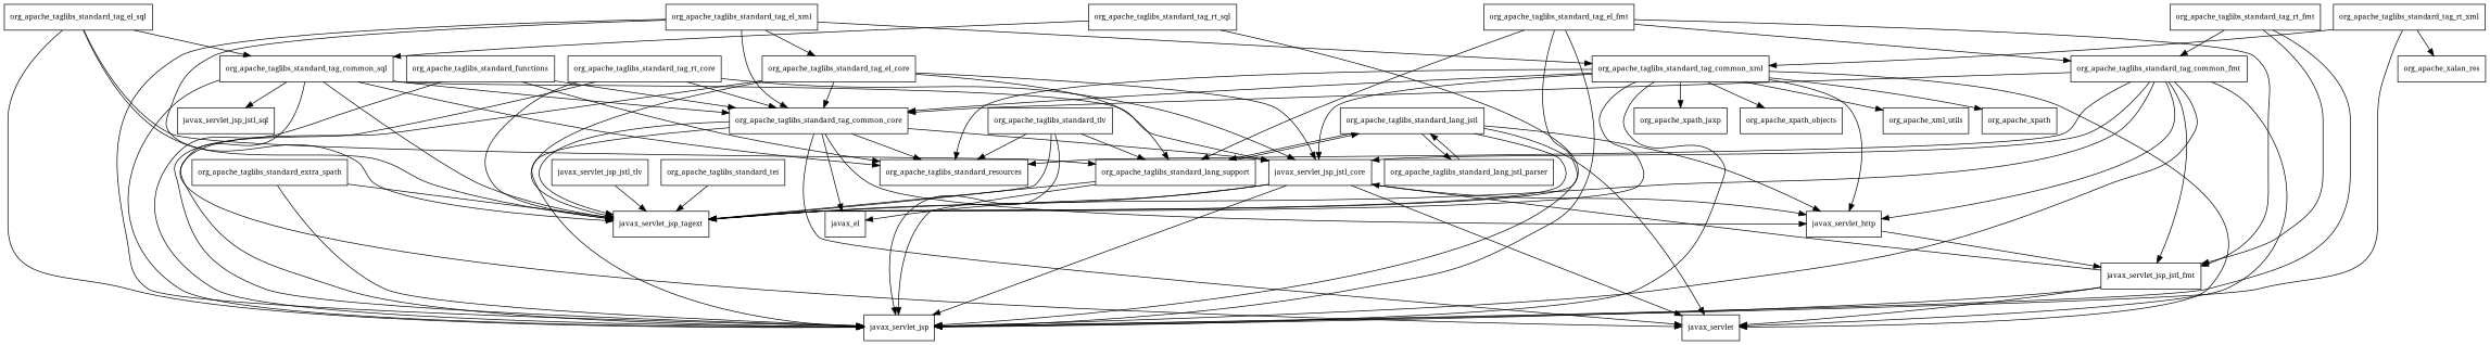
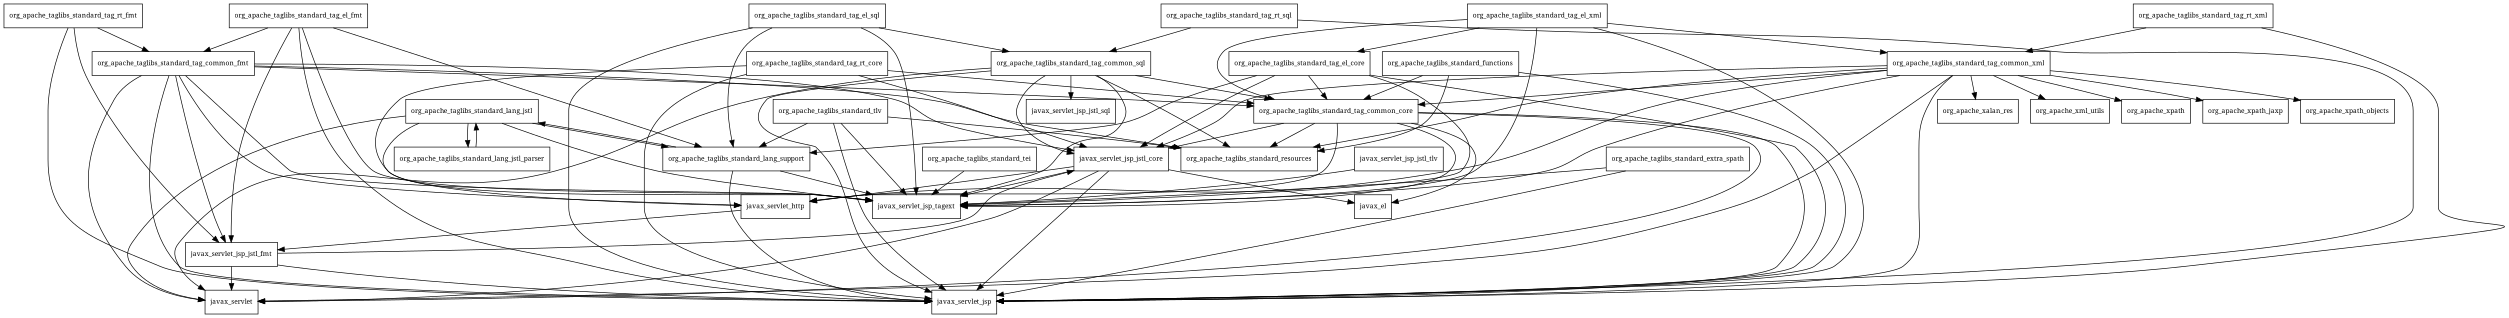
  digraph {
    fontname="Noto Serif"
    node [fontname="Noto Serif" fontsize=10.0 shape=box]
    edge [fontname="Noto Serif"]
    javax_servlet_jsp_jstl_core
    javax_el
    javax_servlet
    javax_servlet_http
    javax_servlet_jsp
    javax_servlet_jsp_tagext
    javax_servlet_jsp_jstl_fmt
    javax_servlet_jsp_jstl_tlv
    org_apache_taglibs_standard_extra_spath
    org_apache_taglibs_standard_functions
    org_apache_taglibs_standard_resources
    org_apache_taglibs_standard_tag_common_core
    org_apache_taglibs_standard_lang_jstl
    org_apache_taglibs_standard_lang_jstl_parser
    org_apache_taglibs_standard_lang_support
    org_apache_taglibs_standard_tag_common_fmt
    org_apache_taglibs_standard_tag_common_sql
    javax_servlet_jsp_jstl_sql
    org_apache_taglibs_standard_tag_common_xml
    org_apache_xalan_res
    org_apache_xml_utils
    org_apache_xpath
    org_apache_xpath_jaxp
    org_apache_xpath_objects
    org_apache_taglibs_standard_tag_el_core
    org_apache_taglibs_standard_tag_el_fmt
    org_apache_taglibs_standard_tag_el_sql
    org_apache_taglibs_standard_tag_el_xml
    org_apache_taglibs_standard_tag_rt_core
    org_apache_taglibs_standard_tag_rt_fmt
    org_apache_taglibs_standard_tag_rt_sql
    org_apache_taglibs_standard_tag_rt_xml
    org_apache_taglibs_standard_tei
    org_apache_taglibs_standard_tlv
    javax_servlet_jsp_jstl_core -> javax_el
    javax_servlet_jsp_jstl_core -> javax_servlet
    javax_servlet_jsp_jstl_core -> javax_servlet_http
    javax_servlet_jsp_jstl_core -> javax_servlet_jsp
    javax_servlet_jsp_jstl_core -> javax_servlet_jsp_tagext
    javax_servlet_http -> javax_servlet_jsp_jstl_fmt
    javax_servlet_jsp_jstl_fmt -> javax_servlet_jsp_jstl_core
    javax_servlet_jsp_jstl_fmt -> javax_servlet
    javax_servlet_jsp_jstl_fmt -> javax_servlet_jsp
    javax_servlet_jsp_jstl_tlv -> javax_servlet_jsp_tagext
    org_apache_taglibs_standard_extra_spath -> javax_servlet_jsp
    org_apache_taglibs_standard_extra_spath -> javax_servlet_jsp_tagext
    org_apache_taglibs_standard_functions -> javax_servlet_jsp
    org_apache_taglibs_standard_functions -> org_apache_taglibs_standard_resources
    org_apache_taglibs_standard_functions -> org_apache_taglibs_standard_tag_common_core
    org_apache_taglibs_standard_tag_common_core -> javax_servlet_jsp_jstl_core
    org_apache_taglibs_standard_tag_common_core -> javax_el
    org_apache_taglibs_standard_tag_common_core -> javax_servlet
    org_apache_taglibs_standard_tag_common_core -> javax_servlet_http
    org_apache_taglibs_standard_tag_common_core -> javax_servlet_jsp
    org_apache_taglibs_standard_tag_common_core -> javax_servlet_jsp_tagext
    org_apache_taglibs_standard_tag_common_core -> org_apache_taglibs_standard_resources
    org_apache_taglibs_standard_lang_jstl -> javax_servlet
    org_apache_taglibs_standard_lang_jstl -> javax_servlet_http
    org_apache_taglibs_standard_lang_jstl -> javax_servlet_jsp_tagext
    org_apache_taglibs_standard_lang_jstl -> org_apache_taglibs_standard_lang_jstl_parser
    org_apache_taglibs_standard_lang_jstl -> org_apache_taglibs_standard_lang_support
    org_apache_taglibs_standard_lang_jstl_parser -> org_apache_taglibs_standard_lang_jstl
    org_apache_taglibs_standard_lang_support -> javax_servlet_jsp
    org_apache_taglibs_standard_lang_support -> javax_servlet_jsp_tagext
    org_apache_taglibs_standard_lang_support -> org_apache_taglibs_standard_lang_jstl
    org_apache_taglibs_standard_tag_common_fmt -> javax_servlet_jsp_jstl_core
    org_apache_taglibs_standard_tag_common_fmt -> javax_servlet
    org_apache_taglibs_standard_tag_common_fmt -> javax_servlet_http
    org_apache_taglibs_standard_tag_common_fmt -> javax_servlet_jsp
    org_apache_taglibs_standard_tag_common_fmt -> javax_servlet_jsp_tagext
    org_apache_taglibs_standard_tag_common_fmt -> javax_servlet_jsp_jstl_fmt
    org_apache_taglibs_standard_tag_common_fmt -> org_apache_taglibs_standard_resources
    org_apache_taglibs_standard_tag_common_fmt -> org_apache_taglibs_standard_tag_common_core
    org_apache_taglibs_standard_tag_common_sql -> javax_servlet_jsp_jstl_core
    org_apache_taglibs_standard_tag_common_sql -> javax_servlet
    org_apache_taglibs_standard_tag_common_sql -> javax_servlet_jsp
    org_apache_taglibs_standard_tag_common_sql -> javax_servlet_jsp_tagext
    org_apache_taglibs_standard_tag_common_sql -> org_apache_taglibs_standard_resources
    org_apache_taglibs_standard_tag_common_sql -> org_apache_taglibs_standard_tag_common_core
    org_apache_taglibs_standard_tag_common_sql -> javax_servlet_jsp_jstl_sql
    org_apache_taglibs_standard_tag_common_xml -> javax_servlet_jsp_jstl_core
    org_apache_taglibs_standard_tag_common_xml -> javax_servlet
    org_apache_taglibs_standard_tag_common_xml -> javax_servlet_http
    org_apache_taglibs_standard_tag_common_xml -> javax_servlet_jsp
    org_apache_taglibs_standard_tag_common_xml -> javax_servlet_jsp_tagext
    org_apache_taglibs_standard_tag_common_xml -> org_apache_taglibs_standard_resources
    org_apache_taglibs_standard_tag_common_xml -> org_apache_taglibs_standard_tag_common_core
-   org_apache_taglibs_standard_tag_rt_xml -> org_apache_xalan_res
+   org_apache_taglibs_standard_tag_common_xml -> org_apache_xalan_res
    org_apache_taglibs_standard_tag_common_xml -> org_apache_xml_utils
    org_apache_taglibs_standard_tag_common_xml -> org_apache_xpath
    org_apache_taglibs_standard_tag_common_xml -> org_apache_xpath_jaxp
    org_apache_taglibs_standard_tag_common_xml -> org_apache_xpath_objects
    org_apache_taglibs_standard_tag_el_core -> javax_servlet_jsp_jstl_core
    org_apache_taglibs_standard_tag_el_core -> javax_servlet_jsp
    org_apache_taglibs_standard_tag_el_core -> javax_servlet_jsp_tagext
    org_apache_taglibs_standard_tag_el_core -> org_apache_taglibs_standard_tag_common_core
    org_apache_taglibs_standard_tag_el_core -> org_apache_taglibs_standard_lang_support
    org_apache_taglibs_standard_tag_el_fmt -> javax_servlet_jsp
    org_apache_taglibs_standard_tag_el_fmt -> javax_servlet_jsp_tagext
    org_apache_taglibs_standard_tag_el_fmt -> javax_servlet_jsp_jstl_fmt
    org_apache_taglibs_standard_tag_el_fmt -> org_apache_taglibs_standard_lang_support
    org_apache_taglibs_standard_tag_el_fmt -> org_apache_taglibs_standard_tag_common_fmt
    org_apache_taglibs_standard_tag_el_sql -> javax_servlet_jsp
    org_apache_taglibs_standard_tag_el_sql -> javax_servlet_jsp_tagext
    org_apache_taglibs_standard_tag_el_sql -> org_apache_taglibs_standard_lang_support
    org_apache_taglibs_standard_tag_el_sql -> org_apache_taglibs_standard_tag_common_sql
    org_apache_taglibs_standard_tag_el_xml -> javax_servlet_jsp
    org_apache_taglibs_standard_tag_el_xml -> javax_servlet_jsp_tagext
    org_apache_taglibs_standard_tag_el_xml -> org_apache_taglibs_standard_tag_common_core
    org_apache_taglibs_standard_tag_el_xml -> org_apache_taglibs_standard_tag_common_xml
    org_apache_taglibs_standard_tag_el_xml -> org_apache_taglibs_standard_tag_el_core
    org_apache_taglibs_standard_tag_rt_core -> javax_servlet_jsp_jstl_core
    org_apache_taglibs_standard_tag_rt_core -> javax_servlet_jsp
    org_apache_taglibs_standard_tag_rt_core -> javax_servlet_jsp_tagext
    org_apache_taglibs_standard_tag_rt_core -> org_apache_taglibs_standard_tag_common_core
    org_apache_taglibs_standard_tag_rt_fmt -> javax_servlet_jsp
    org_apache_taglibs_standard_tag_rt_fmt -> javax_servlet_jsp_jstl_fmt
    org_apache_taglibs_standard_tag_rt_fmt -> org_apache_taglibs_standard_tag_common_fmt
    org_apache_taglibs_standard_tag_rt_sql -> javax_servlet_jsp
    org_apache_taglibs_standard_tag_rt_sql -> org_apache_taglibs_standard_tag_common_sql
    org_apache_taglibs_standard_tag_rt_xml -> javax_servlet_jsp
    org_apache_taglibs_standard_tag_rt_xml -> org_apache_taglibs_standard_tag_common_xml
    org_apache_taglibs_standard_tei -> javax_servlet_jsp_tagext
    org_apache_taglibs_standard_tlv -> javax_servlet_jsp
    org_apache_taglibs_standard_tlv -> javax_servlet_jsp_tagext
    org_apache_taglibs_standard_tlv -> org_apache_taglibs_standard_resources
    org_apache_taglibs_standard_tlv -> org_apache_taglibs_standard_lang_support
  }
